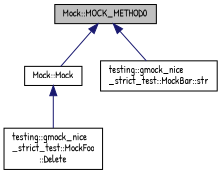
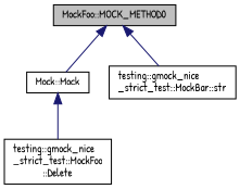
  digraph {
    fontname="Patrick Hand"
    rankdir=TB
    node [color=black fillcolor=white fontname="Patrick Hand" fontsize=10 shape=record style=filled]
    edge [color=midnightblue dir=back fontname="Patrick Hand" fontsize=10 labelfontname=Helvetica labelfontsize=10 style=solid]
-   n1 [fillcolor=grey75 fontcolor=black height=0.2 label="Mock::MOCK_METHOD0" width=0.4]
+   n1 [fillcolor=grey75 fontcolor=black height=0.2 label="MockFoo::MOCK_METHOD0" width=0.4]
    n2 [height=0.2 label="Mock::Mock" width=0.4]
    n3 [height=0.2 label="testing::gmock_nice\l_strict_test::MockBar::str" width=0.4]
    n4 [height=0.2 label="testing::gmock_nice\l_strict_test::MockFoo\l::Delete" width=0.4]
    n1 -> n2
    n1 -> n3
    n2 -> n4
  }
